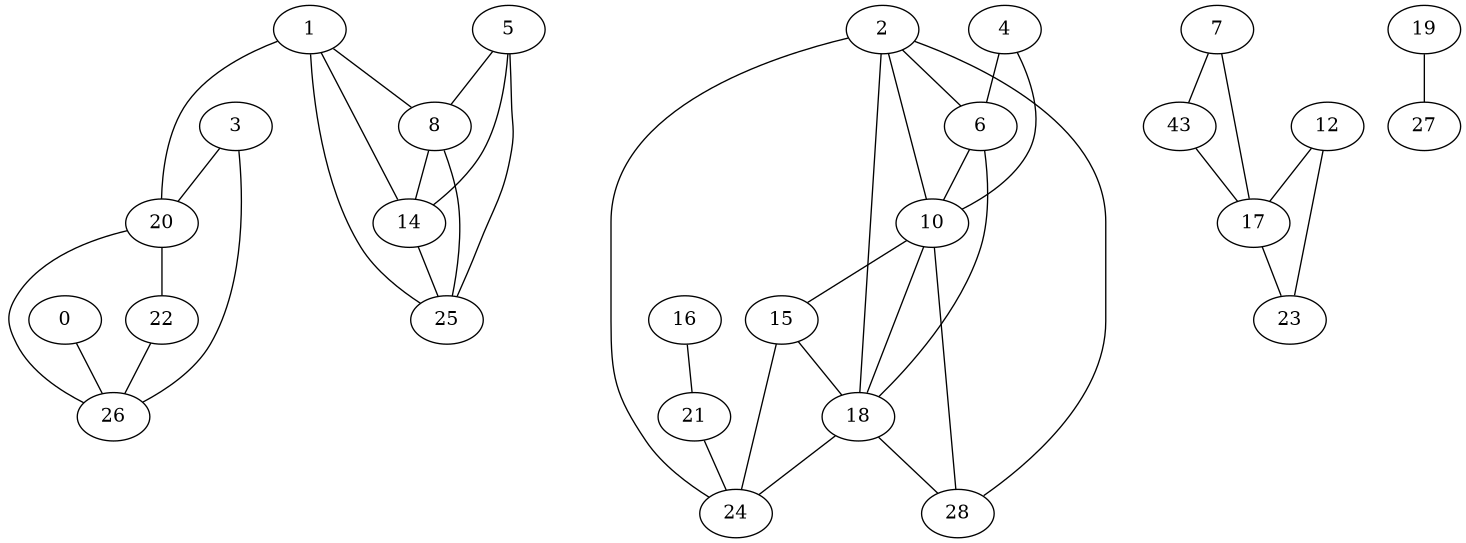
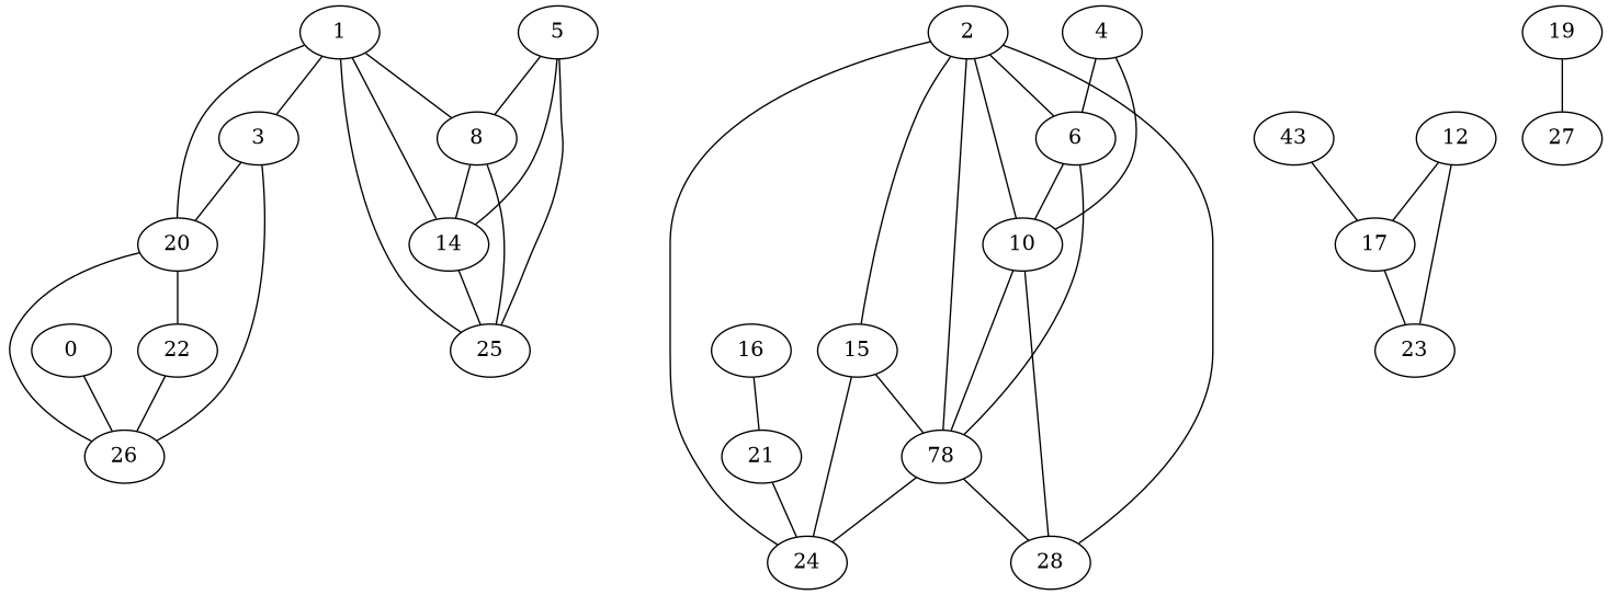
  graph {
    0
    26
    1
    3
    8
    14
    20
    25
    22
    2
    6
    10
    15
-   18
+   18 [label=78]
    24
    28
    4
    5
    n19 [label=43]
-   7
    17
    23
    16
    21
    12
    19
    27
    0 -- 26
+   1 -- 3
    1 -- 8
    1 -- 14
    1 -- 20
    1 -- 25
    3 -- 26
    3 -- 20
    8 -- 14
    8 -- 25
    14 -- 25
    20 -- 26
    20 -- 22
    22 -- 26
    2 -- 6
    2 -- 10
-   10 -- 15
+   2 -- 15
    2 -- 18
    2 -- 24
    2 -- 28
    6 -- 10
    6 -- 18
    10 -- 18
    10 -- 28
    15 -- 18
    15 -- 24
    18 -- 24
    18 -- 28
    4 -- 6
    4 -- 10
    5 -- 8
    5 -- 14
    5 -- 25
    n19 -- 17
-   7 -- n19
-   7 -- 17
    17 -- 23
    16 -- 21
    21 -- 24
    12 -- 17
    12 -- 23
    19 -- 27
  }
